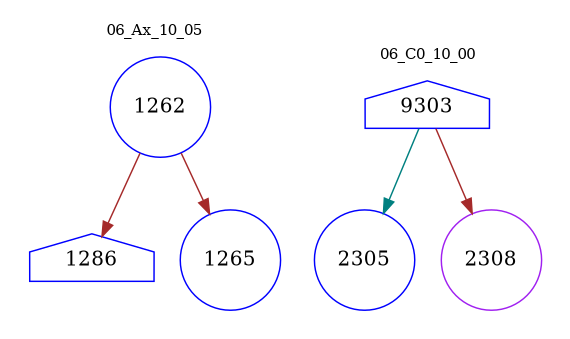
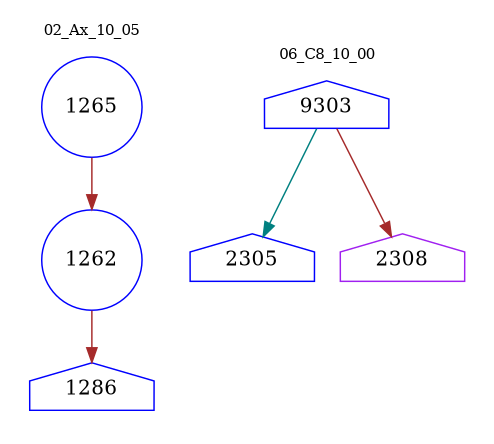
  digraph {
    node [color=blue shape=circle]
    edge [color=brown]
    n1 [label=1262]
    n2 [label=1286 shape=house]
    n3 [label=1265]
    n4 [label=9303 shape=house]
-   n5 [label=2305]
-   n6 [color=purple label=2308]
+   n5 [label=2305 shape=house]
+   n6 [color=purple label=2308 shape=house]
    subgraph cluster_1 {
      color=white
      fontsize=10
-     label="06_Ax_10_05"
+     label="02_Ax_10_05"
      n1
      n2
      n3
    }
    subgraph cluster_2 {
      color=white
      fontsize=10
-     label="06_C0_10_00"
+     label="06_C8_10_00"
      n4
      n5
      n6
    }
    n1 -> n2
-   n1 -> n3
+   n3 -> n1
    n4 -> n5 [color=teal]
    n4 -> n6
  }
